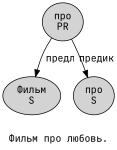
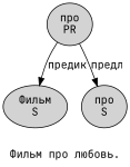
  digraph {
    fontname="JetBrains Mono"
    label="Фильм про любовь."
    node [fillcolor=lightgray fontname="JetBrains Mono" penwidth=1 shape=ellipse style=filled]
    edge [fontname="JetBrains Mono"]
    n1 [label="Фильм\nS"]
    n2 [label="про\nPR"]
    n3 [label="про\nS"]
-   n2 -> n1 [label="предл"]
-   n2 -> n3 [label="предик"]
+   n2 -> n1 [label="предик"]
+   n2 -> n3 [label="предл"]
  }
